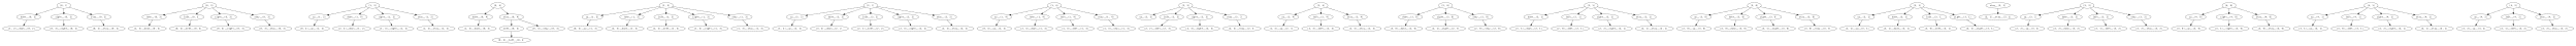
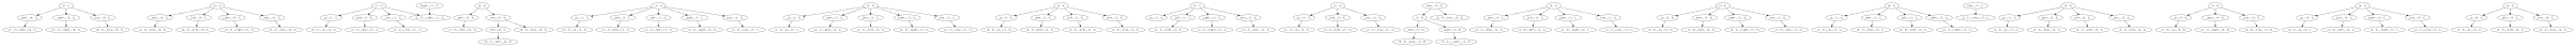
  strict digraph {
    fontname="IBM Plex Mono"
    node [fontname="IBM Plex Mono"]
    edge [fontname="IBM Plex Mono"]
    "(0, 2)"
    "down__(0, 2)"
    "right__(0, 2)"
    "stay__(0, 2)"
    "(1, 2)__down__(0, 2)"
    "(0, 3)__right__(0, 2)"
    "(0, 2)__stay__(0, 2)"
    "(0, 3)"
    "down__(0, 3)"
    "left__(0, 3)"
    "right__(0, 3)"
    "stay__(0, 3)"
    "(1, 3)__down__(0, 3)"
    "(0, 2)__left__(0, 3)"
    "(0, 4)__right__(0, 3)"
    "(0, 3)__stay__(0, 3)"
    "(1, 2)"
    "up__(1, 2)"
    n19 [label="down__(1, 9)"]
    "right__(1, 2)"
    "stay__(1, 2)"
    "(0, 2)__up__(1, 2)"
    "(2, 2)__down__(1, 2)"
    "(1, 3)__right__(1, 2)"
    "(1, 2)__stay__(1, 2)"
    "(0, 4)"
    "down__(0, 4)"
    "stay__(0, 4)"
    "(1, 4)__down__(0, 4)"
    "left__(0, 4)"
    "(0, 3)__left__(0, 4)"
    "(0, 4)__stay__(0, 4)"
    "(1, 3)"
    "up__(1, 3)"
    "down__(1, 3)"
    "left__(1, 3)"
    "right__(1, 3)"
    "stay__(1, 3)"
    "(0, 3)__up__(1, 3)"
    "(2, 3)__down__(1, 3)"
    "(1, 2)__left__(1, 3)"
    "(1, 4)__right__(1, 3)"
    "(1, 3)__stay__(1, 3)"
    "(2, 2)"
    "up__(2, 2)"
    "down__(2, 2)"
    "left__(2, 2)"
    "right__(2, 2)"
    "stay__(2, 2)"
    "(1, 2)__up__(2, 2)"
    "(3, 2)__down__(2, 2)"
    "(2, 1)__left__(2, 2)"
    "(2, 3)__right__(2, 2)"
    "(2, 2)__stay__(2, 2)"
    "(1, 4)"
    "up__(1, 4)"
    "down__(1, 4)"
    "left__(1, 4)"
    "stay__(1, 4)"
    "(0, 4)__up__(1, 4)"
    "(2, 4)__down__(1, 4)"
    "(1, 3)__left__(1, 4)"
    "(1, 4)__stay__(1, 4)"
    "(2, 3)"
    "up__(2, 3)"
    "left__(2, 3)"
    "right__(2, 3)"
    "stay__(2, 3)"
    "(2, 2)__left__(2, 3)"
    "(2, 4)__right__(2, 3)"
    "(2, 3)__stay__(2, 3)"
    "(2, 4)"
    "up__(2, 4)"
    "left__(2, 4)"
    "stay__(2, 4)"
    "(1, 4)__up__(2, 4)"
    "(2, 3)__left__(2, 4)"
    "(2, 4)__stay__(2, 4)"
    "(2, 0)"
    "down__(2, 0)"
    "right__(2, 0)"
    "stay__(2, 0)"
    "(3, 0)__down__(2, 0)"
    "(2, 1)__right__(2, 0)"
    "(2, 0)__stay__(2, 0)"
    "(2, 1)"
    "down__(2, 1)"
    "left__(2, 1)"
    "right__(2, 1)"
    "stay__(2, 1)"
    "(3, 1)__down__(2, 1)"
    "(2, 0)__left__(2, 1)"
    "(2, 2)__right__(2, 1)"
    "(2, 1)__stay__(2, 1)"
    "(3, 0)"
    "up__(3, 0)"
    "down__(3, 0)"
    "right__(3, 0)"
    "stay__(3, 0)"
    "(2, 0)__up__(3, 0)"
    "(4, 0)__down__(3, 0)"
    "(3, 1)__right__(3, 0)"
    "(3, 0)__stay__(3, 0)"
    "(3, 1)"
    "up__(3, 1)"
    "down__(3, 1)"
    "left__(3, 1)"
    "right__(3, 1)"
    "(2, 1)__up__(3, 1)"
    "(4, 1)__down__(3, 1)"
    "(3, 0)__left__(3, 1)"
    "(3, 2)__right__(3, 1)"
    "stay__(3, 1)"
    "(3, 1)__stay__(3, 1)"
    "(3, 2)"
    "up__(3, 2)"
    "down__(3, 2)"
    "left__(3, 2)"
    "stay__(3, 2)"
    "(2, 2)__up__(3, 2)"
    "(4, 2)__down__(3, 2)"
    "(3, 1)__left__(3, 2)"
    "(3, 2)__stay__(3, 2)"
    "(4, 0)"
    "up__(4, 0)"
    "right__(4, 0)"
    "stay__(4, 0)"
    "(3, 0)__up__(4, 0)"
    "(4, 1)__right__(4, 0)"
    "(4, 0)__stay__(4, 0)"
    "(4, 1)"
    "up__(4, 1)"
    "left__(4, 1)"
    "right__(4, 1)"
    "stay__(4, 1)"
    "(3, 1)__up__(4, 1)"
    "(4, 0)__left__(4, 1)"
    "(4, 2)__right__(4, 1)"
    "(4, 1)__stay__(4, 1)"
    "(4, 2)"
    "up__(4, 2)"
    "left__(4, 2)"
    "stay__(4, 2)"
    "(3, 2)__up__(4, 2)"
    "(4, 1)__left__(4, 2)"
    "(4, 2)__stay__(4, 2)"
    "(0, 2)" -> "down__(0, 2)"
    "(0, 2)" -> "right__(0, 2)"
    "(0, 2)" -> "stay__(0, 2)"
    "down__(0, 2)" -> "(1, 2)__down__(0, 2)" [weight=1.0]
    "right__(0, 2)" -> "(0, 3)__right__(0, 2)" [weight=1.0]
    "stay__(0, 2)" -> "(0, 2)__stay__(0, 2)" [weight=1.0]
    "(0, 3)" -> "down__(0, 3)"
    "(0, 3)" -> "left__(0, 3)"
    "(0, 3)" -> "right__(0, 3)"
    "(0, 3)" -> "stay__(0, 3)"
    "down__(0, 3)" -> "(1, 3)__down__(0, 3)" [weight=1.0]
    "left__(0, 3)" -> "(0, 2)__left__(0, 3)" [weight=1.0]
    "right__(0, 3)" -> "(0, 4)__right__(0, 3)" [weight=1.0]
    "stay__(0, 3)" -> "(0, 3)__stay__(0, 3)" [weight=1.0]
    "(1, 2)" -> "up__(1, 2)"
    "(1, 2)" -> n19
-   "(1, 2)" -> "right__(1, 2)"
+   "(1, 2)" -> "(1, 3)__right__(1, 2)"
    "(1, 2)" -> "stay__(1, 2)"
    "up__(1, 2)" -> "(0, 2)__up__(1, 2)" [weight=1.0]
    n19 -> "(2, 2)__down__(1, 2)" [weight=1.0]
    "right__(1, 2)" -> "(1, 3)__right__(1, 2)" [weight=1.0]
    "stay__(1, 2)" -> "(1, 2)__stay__(1, 2)" [weight=1.0]
    "(0, 4)" -> "down__(0, 4)"
    "(0, 4)" -> "stay__(0, 4)"
    "down__(0, 4)" -> "(1, 4)__down__(0, 4)" [weight=1.0]
    "stay__(0, 4)" -> "left__(0, 4)"
    "stay__(0, 4)" -> "(0, 4)__stay__(0, 4)" [weight=1.0]
    "left__(0, 4)" -> "(0, 3)__left__(0, 4)" [weight=1.0]
    "(1, 3)" -> "up__(1, 3)"
    "(1, 3)" -> "down__(1, 3)"
    "(1, 3)" -> "left__(1, 3)"
    "(1, 3)" -> "right__(1, 3)"
    "(1, 3)" -> "stay__(1, 3)"
    "up__(1, 3)" -> "(0, 3)__up__(1, 3)" [weight=1.0]
    "down__(1, 3)" -> "(2, 3)__down__(1, 3)" [weight=1.0]
    "left__(1, 3)" -> "(1, 2)__left__(1, 3)" [weight=1.0]
    "right__(1, 3)" -> "(1, 4)__right__(1, 3)" [weight=1.0]
    "stay__(1, 3)" -> "(1, 3)__stay__(1, 3)" [weight=1.0]
    "(2, 2)" -> "up__(2, 2)"
    "(2, 2)" -> "down__(2, 2)"
    "(2, 2)" -> "left__(2, 2)"
    "(2, 2)" -> "right__(2, 2)"
    "(2, 2)" -> "stay__(2, 2)"
    "up__(2, 2)" -> "(1, 2)__up__(2, 2)" [weight=1.0]
    "down__(2, 2)" -> "(3, 2)__down__(2, 2)" [weight=1.0]
    "left__(2, 2)" -> "(2, 1)__left__(2, 2)" [weight=1.0]
    "right__(2, 2)" -> "(2, 3)__right__(2, 2)" [weight=1.0]
    "stay__(2, 2)" -> "(2, 2)__stay__(2, 2)" [weight=1.0]
    "(1, 4)" -> "up__(1, 4)"
    "(1, 4)" -> "down__(1, 4)"
    "(1, 4)" -> "left__(1, 4)"
    "(1, 4)" -> "stay__(1, 4)"
    "up__(1, 4)" -> "(0, 4)__up__(1, 4)" [weight=1.0]
    "down__(1, 4)" -> "(2, 4)__down__(1, 4)" [weight=1.0]
    "left__(1, 4)" -> "(1, 3)__left__(1, 4)" [weight=1.0]
    "stay__(1, 4)" -> "(1, 4)__stay__(1, 4)" [weight=1.0]
    "(2, 3)" -> "up__(2, 3)"
    "(2, 3)" -> "left__(2, 3)"
    "(2, 3)" -> "right__(2, 3)"
    "(2, 3)" -> "stay__(2, 3)"
    "left__(2, 3)" -> "(2, 2)__left__(2, 3)" [weight=1.0]
    "right__(2, 3)" -> "(2, 4)__right__(2, 3)" [weight=1.0]
    "stay__(2, 3)" -> "(2, 3)__stay__(2, 3)" [weight=1.0]
    "(2, 4)" -> "up__(2, 4)"
    "(2, 4)" -> "left__(2, 4)"
    "(2, 4)" -> "stay__(2, 4)"
    "up__(2, 4)" -> "(1, 4)__up__(2, 4)" [weight=1.0]
    "left__(2, 4)" -> "(2, 3)__left__(2, 4)" [weight=1.0]
    "stay__(2, 4)" -> "(2, 4)__stay__(2, 4)" [weight=1.0]
    "(2, 0)" -> "down__(2, 0)"
    "(2, 0)" -> "right__(2, 0)"
-   "(2, 0)" -> "stay__(2, 0)"
+   "stay__(2, 0)" -> "(2, 0)"
    "down__(2, 0)" -> "(3, 0)__down__(2, 0)" [weight=1.0]
    "right__(2, 0)" -> "(2, 1)__right__(2, 0)" [weight=1.0]
    "stay__(2, 0)" -> "(2, 0)__stay__(2, 0)" [weight=1.0]
    "(2, 1)" -> "down__(2, 1)"
    "(2, 1)" -> "left__(2, 1)"
    "(2, 1)" -> "right__(2, 1)"
    "(2, 1)" -> "stay__(2, 1)"
    "down__(2, 1)" -> "(3, 1)__down__(2, 1)" [weight=1.0]
    "left__(2, 1)" -> "(2, 0)__left__(2, 1)" [weight=1.0]
    "right__(2, 1)" -> "(2, 2)__right__(2, 1)" [weight=1.0]
    "stay__(2, 1)" -> "(2, 1)__stay__(2, 1)" [weight=1.0]
    "(3, 0)" -> "up__(3, 0)"
    "(3, 0)" -> "down__(3, 0)"
    "(3, 0)" -> "right__(3, 0)"
    "(3, 0)" -> "stay__(3, 0)"
    "up__(3, 0)" -> "(2, 0)__up__(3, 0)" [weight=1.0]
    "down__(3, 0)" -> "(4, 0)__down__(3, 0)" [weight=1.0]
    "right__(3, 0)" -> "(3, 1)__right__(3, 0)" [weight=1.0]
    "stay__(3, 0)" -> "(3, 0)__stay__(3, 0)" [weight=1.0]
    "(3, 1)" -> "up__(3, 1)"
    "(3, 1)" -> "down__(3, 1)"
    "(3, 1)" -> "left__(3, 1)"
    "(3, 1)" -> "right__(3, 1)"
    "up__(3, 1)" -> "(2, 1)__up__(3, 1)" [weight=1.0]
    "down__(3, 1)" -> "(4, 1)__down__(3, 1)" [weight=1.0]
    "left__(3, 1)" -> "(3, 0)__left__(3, 1)" [weight=1.0]
    "right__(3, 1)" -> "(3, 2)__right__(3, 1)" [weight=1.0]
    "stay__(3, 1)" -> "(3, 1)__stay__(3, 1)" [weight=1.0]
    "(3, 2)" -> "up__(3, 2)"
    "(3, 2)" -> "down__(3, 2)"
    "(3, 2)" -> "left__(3, 2)"
    "(3, 2)" -> "stay__(3, 2)"
    "up__(3, 2)" -> "(2, 2)__up__(3, 2)" [weight=1.0]
    "down__(3, 2)" -> "(4, 2)__down__(3, 2)" [weight=1.0]
    "left__(3, 2)" -> "(3, 1)__left__(3, 2)" [weight=1.0]
    "stay__(3, 2)" -> "(3, 2)__stay__(3, 2)" [weight=1.0]
    "(4, 0)" -> "up__(4, 0)"
    "(4, 0)" -> "right__(4, 0)"
    "(4, 0)" -> "stay__(4, 0)"
    "up__(4, 0)" -> "(3, 0)__up__(4, 0)" [weight=1.0]
    "right__(4, 0)" -> "(4, 1)__right__(4, 0)" [weight=1.0]
    "stay__(4, 0)" -> "(4, 0)__stay__(4, 0)" [weight=1.0]
    "(4, 1)" -> "up__(4, 1)"
    "(4, 1)" -> "left__(4, 1)"
    "(4, 1)" -> "right__(4, 1)"
    "(4, 1)" -> "stay__(4, 1)"
    "up__(4, 1)" -> "(3, 1)__up__(4, 1)" [weight=1.0]
    "left__(4, 1)" -> "(4, 0)__left__(4, 1)" [weight=1.0]
    "right__(4, 1)" -> "(4, 2)__right__(4, 1)" [weight=1.0]
    "stay__(4, 1)" -> "(4, 1)__stay__(4, 1)" [weight=1.0]
    "(4, 2)" -> "up__(4, 2)"
    "(4, 2)" -> "left__(4, 2)"
    "(4, 2)" -> "stay__(4, 2)"
    "up__(4, 2)" -> "(3, 2)__up__(4, 2)" [weight=1.0]
    "left__(4, 2)" -> "(4, 1)__left__(4, 2)" [weight=1.0]
    "stay__(4, 2)" -> "(4, 2)__stay__(4, 2)" [weight=1.0]
  }
